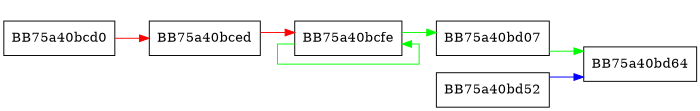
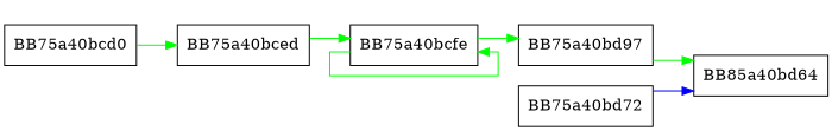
  digraph {
    rankdir=LR
    splines=ortho
    node [shape=box]
    edge [color=green]
    BB75a40bcd0
    BB75a40bced
-   BB75a40bd72 [label=BB75a40bd52]
-   BB75a40bd64
+   BB75a40bd72
+   BB75a40bd64 [label=BB85a40bd64]
    BB75a40bcfe
-   BB75a40bd07
-   BB75a40bcd0 -> BB75a40bced [color=red]
-   BB75a40bced -> BB75a40bcfe [color=red]
+   BB75a40bd07 [label=BB75a40bd97]
+   BB75a40bcd0 -> BB75a40bced
+   BB75a40bced -> BB75a40bcfe
    BB75a40bd72 -> BB75a40bd64 [color=blue]
    BB75a40bcfe -> BB75a40bcfe
    BB75a40bcfe -> BB75a40bd07
    BB75a40bd07 -> BB75a40bd64
  }
